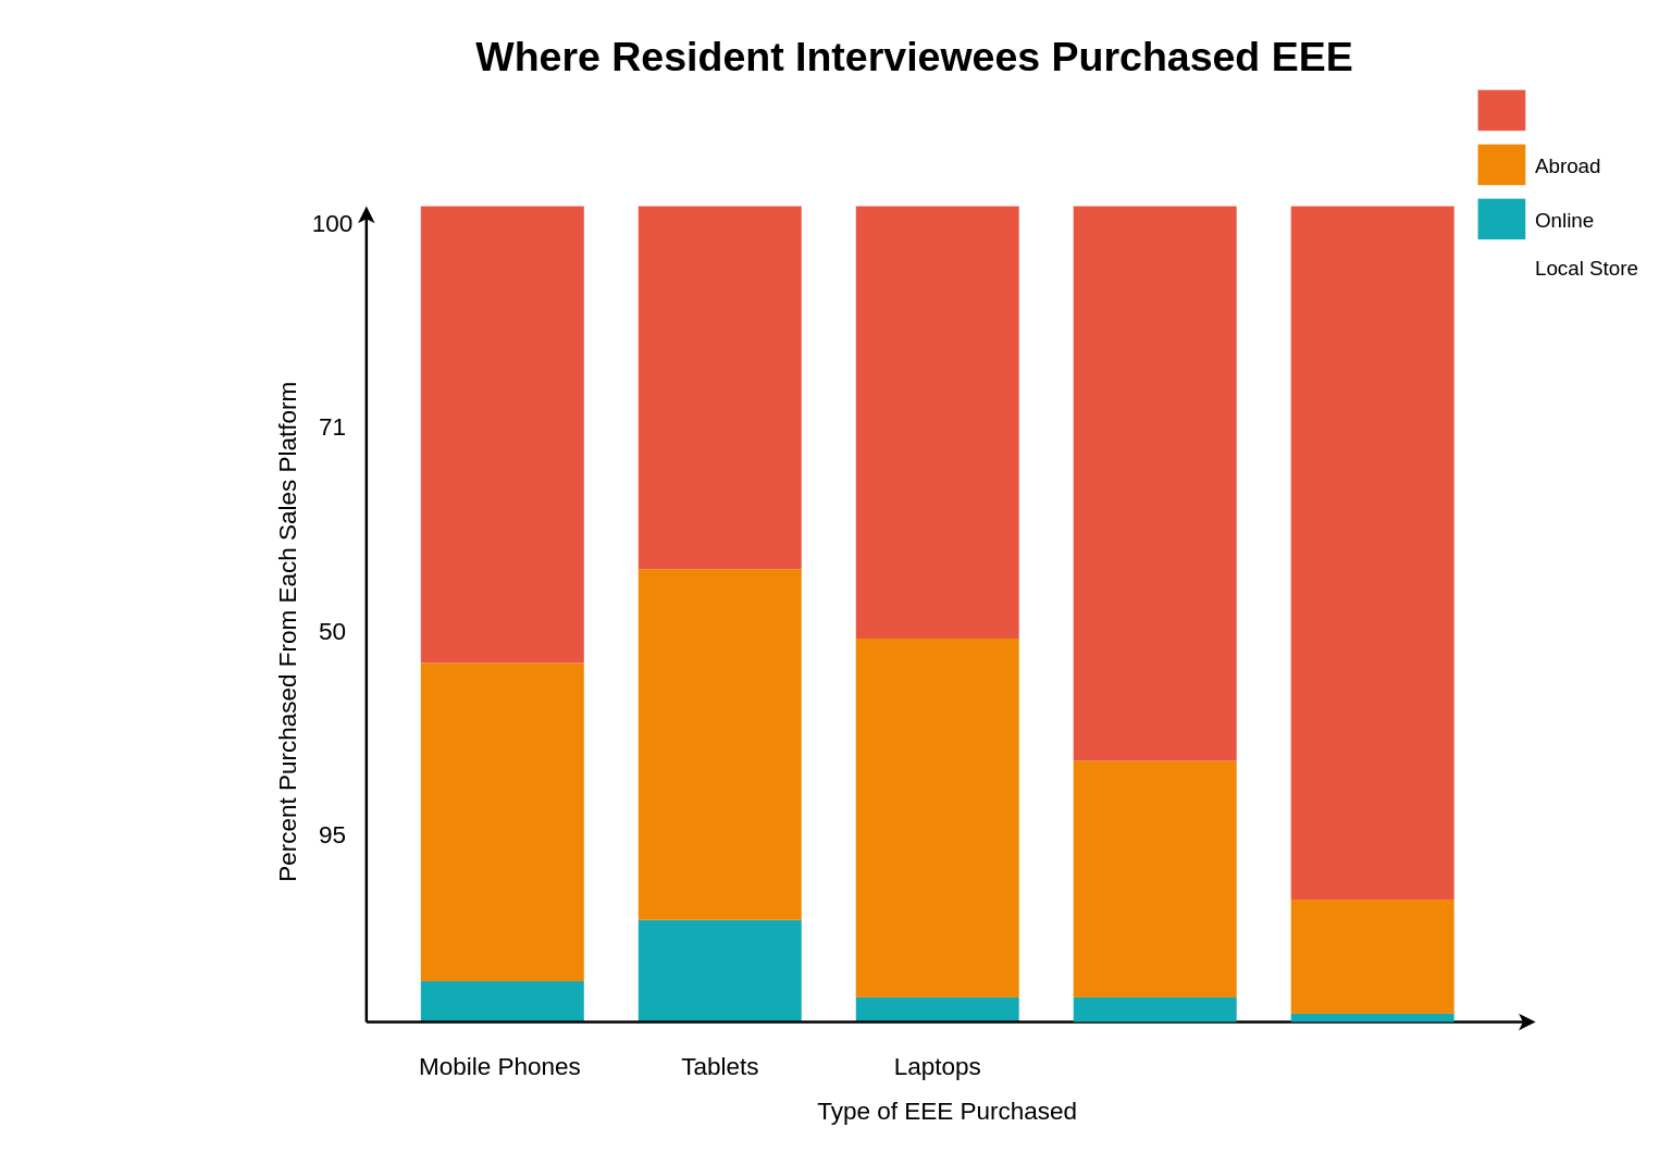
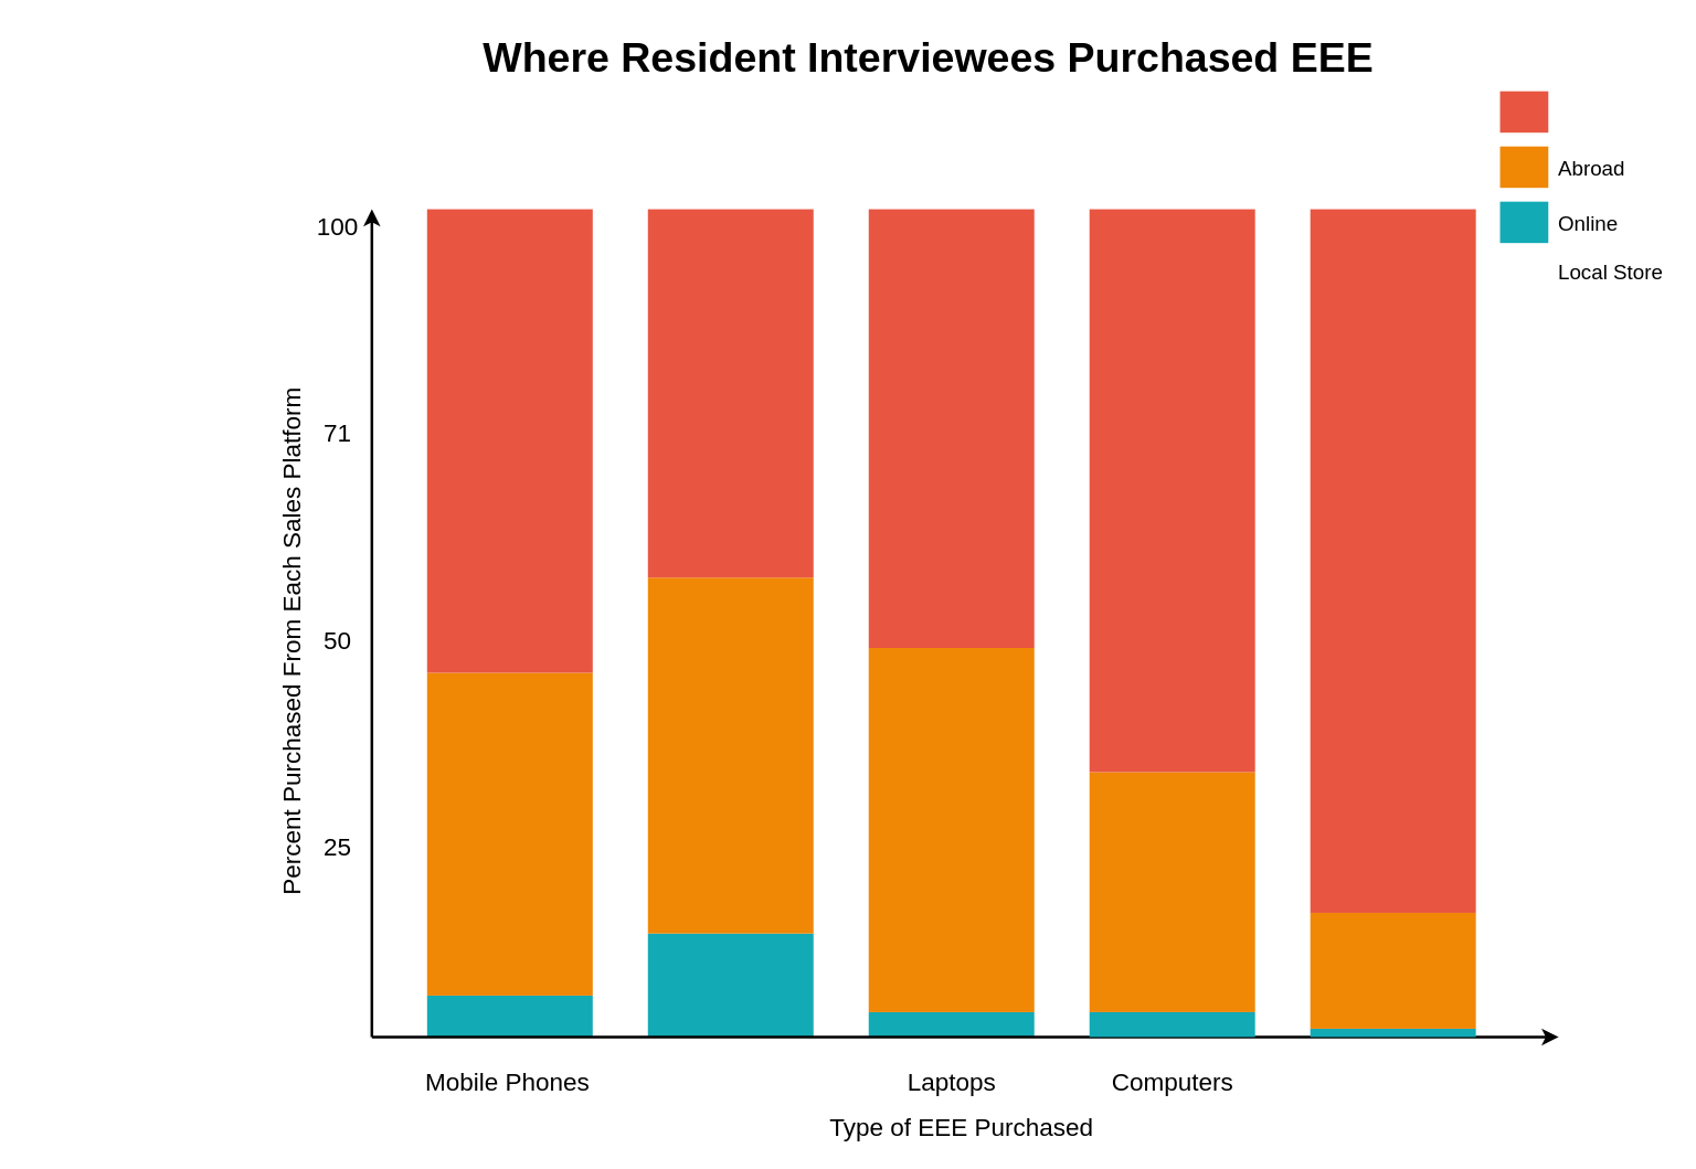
  <mxCell id="0" />
  <mxCell id="1" parent="0" />
  <mxCell id="2" value="" style="whiteSpace=wrap;fillColor=#12AAB5;gradientColor=none;gradientDirection=east;strokeColor=none;html=1;fontColor=#23445d;" parent="1" vertex="1"><mxGeometry x="309" y="721" width="120" height="30" as="geometry" /></mxCell>
  <mxCell id="3" value="" style="whiteSpace=wrap;fillColor=#12AAB5;gradientColor=none;gradientDirection=east;strokeColor=none;html=1;fontColor=#23445d;" parent="1" vertex="1"><mxGeometry x="469" y="676" width="120" height="75.0" as="geometry" /></mxCell>
  <mxCell id="4" value="" style="whiteSpace=wrap;fillColor=#12AAB5;gradientColor=none;gradientDirection=east;strokeColor=none;html=1;fontColor=#23445d;" parent="1" vertex="1"><mxGeometry x="629" y="733" width="120" height="18" as="geometry" /></mxCell>
  <mxCell id="5" value="" style="whiteSpace=wrap;gradientColor=none;gradientDirection=east;strokeColor=none;html=1;fontColor=#23445d;fillColor=#F08705;" parent="1" vertex="1"><mxGeometry x="789" y="559" width="120" height="174" as="geometry" /></mxCell>
  <mxCell id="6" value="" style="edgeStyle=none;html=1;fontColor=#000000;strokeWidth=2;strokeColor=#000000;rounded=0;" parent="1" edge="1"><mxGeometry width="100" height="100" relative="1" as="geometry"><mxPoint x="269" y="751" as="sourcePoint" /><mxPoint x="269" y="151" as="targetPoint" /></mxGeometry></mxCell>
  <mxCell id="7" value="" style="whiteSpace=wrap;fillColor=#F08705;gradientColor=none;gradientDirection=east;strokeColor=none;html=1;fontColor=#23445d;" parent="1" vertex="1"><mxGeometry x="309" y="487" width="120" height="234" as="geometry" /></mxCell>
  <mxCell id="8" value="" style="whiteSpace=wrap;fillColor=#E85642;gradientColor=none;gradientDirection=east;strokeColor=none;html=1;fontColor=#23445d;" parent="1" vertex="1"><mxGeometry x="309" y="151" width="120" height="336" as="geometry" /></mxCell>
  <mxCell id="9" value="" style="whiteSpace=wrap;fillColor=#F08705;gradientColor=none;gradientDirection=east;strokeColor=none;html=1;fontColor=#23445d;" parent="1" vertex="1"><mxGeometry x="469" y="418" width="120" height="258" as="geometry" /></mxCell>
  <mxCell id="10" value="" style="whiteSpace=wrap;fillColor=#E85642;gradientColor=none;gradientDirection=east;strokeColor=none;html=1;fontColor=#23445d;" parent="1" vertex="1"><mxGeometry x="469" y="151" width="120" height="267" as="geometry" /></mxCell>
  <mxCell id="11" value="" style="whiteSpace=wrap;fillColor=#F08705;gradientColor=none;gradientDirection=east;strokeColor=none;html=1;fontColor=#23445d;" parent="1" vertex="1"><mxGeometry x="629" y="469" width="120" height="264" as="geometry" /></mxCell>
  <mxCell id="12" value="" style="whiteSpace=wrap;fillColor=#E85642;gradientColor=none;gradientDirection=east;strokeColor=none;html=1;fontColor=#23445d;" parent="1" vertex="1"><mxGeometry x="629" y="151" width="120" height="318" as="geometry" /></mxCell>
  <mxCell id="13" value="" style="edgeStyle=none;html=1;fontColor=#000000;strokeWidth=2;strokeColor=#000000;rounded=0;" parent="1" edge="1"><mxGeometry width="100" height="100" relative="1" as="geometry"><mxPoint x="269" y="751" as="sourcePoint" /><mxPoint x="1129" y="751" as="targetPoint" /></mxGeometry></mxCell>
  <mxCell id="14" value="Type of EEE Purchased" style="text;spacingTop=-5;html=1;fontSize=18;fontStyle=0;points=[];" parent="1" vertex="1"><mxGeometry x="599" y="805" width="200" height="20" as="geometry" /></mxCell>
  <mxCell id="15" value="Mobile Phones" style="text;spacingTop=-5;align=center;verticalAlign=middle;fontStyle=0;html=1;fontSize=18;points=[];strokeColor=none;" parent="1" vertex="1"><mxGeometry x="306.5" y="771" width="120" height="30" as="geometry" /></mxCell>
- <mxCell id="16" value="Tablets" style="text;spacingTop=-5;align=center;verticalAlign=middle;fontStyle=0;html=1;fontSize=18;points=[];strokeColor=none;" parent="1" vertex="1"><mxGeometry x="469" y="771" width="120" height="30" as="geometry" /></mxCell>
  <mxCell id="17" value="Laptops" style="text;spacingTop=-5;align=center;verticalAlign=middle;fontStyle=0;html=1;fontSize=18;points=[];strokeColor=none;" parent="1" vertex="1"><mxGeometry x="629" y="771" width="120" height="30" as="geometry" /></mxCell>
  <mxCell id="18" value="" style="whiteSpace=wrap;fillColor=#12AAB5;gradientColor=none;gradientDirection=east;strokeColor=none;html=1;fontColor=#23445d;" parent="1" vertex="1"><mxGeometry x="1086.5" y="145.5" width="35.0" height="30.0" as="geometry" /></mxCell>
  <mxCell id="19" value="" style="whiteSpace=wrap;fillColor=#F08705;gradientColor=none;gradientDirection=east;strokeColor=none;html=1;fontColor=#23445d;" parent="1" vertex="1"><mxGeometry x="1086.5" y="105.5" width="35.0" height="30.0" as="geometry" /></mxCell>
  <mxCell id="20" value="" style="whiteSpace=wrap;fillColor=#E85642;gradientColor=none;gradientDirection=east;strokeColor=none;html=1;fontColor=#23445d;" parent="1" vertex="1"><mxGeometry x="1086.5" y="65.5" width="35.0" height="30.0" as="geometry" /></mxCell>
  <mxCell id="21" value="Local Store" style="text;spacingTop=-5;html=1;points=[];fontSize=15;" parent="1" vertex="1"><mxGeometry x="1126.5" y="185.5" width="80" height="20" as="geometry" /></mxCell>
  <mxCell id="22" value="Abroad" style="text;spacingTop=-5;html=1;points=[];fontSize=15;" parent="1" vertex="1"><mxGeometry x="1126.5" y="110.5" width="80" height="20" as="geometry" /></mxCell>
  <mxCell id="23" value="Online" style="text;spacingTop=-5;html=1;points=[];fontSize=15;" parent="1" vertex="1"><mxGeometry x="1126.5" y="150.5" width="80" height="20" as="geometry" /></mxCell>
  <mxCell id="24" value="Percent Purchased From Each Sales Platform" style="text;spacingTop=-5;html=1;fontSize=18;fontStyle=0;points=[];rotation=-90;" parent="1" vertex="1"><mxGeometry x="20.88" y="451" width="378.75" height="20" as="geometry" /></mxCell>
- <mxCell id="25" value="95" style="text;spacingTop=-5;align=center;verticalAlign=middle;fontStyle=0;html=1;fontSize=18;points=[]" parent="1" vertex="1"><mxGeometry x="229" y="601" width="30" height="30" as="geometry" /></mxCell>
+ <mxCell id="25" value="25" style="text;spacingTop=-5;align=center;verticalAlign=middle;fontStyle=0;html=1;fontSize=18;points=[]" parent="1" vertex="1"><mxGeometry x="229" y="601" width="30" height="30" as="geometry" /></mxCell>
  <mxCell id="26" value="50" style="text;spacingTop=-5;align=center;verticalAlign=middle;fontStyle=0;html=1;fontSize=18;points=[]" parent="1" vertex="1"><mxGeometry x="229" y="451" width="30" height="30" as="geometry" /></mxCell>
  <mxCell id="27" value="71" style="text;spacingTop=-5;align=center;verticalAlign=middle;fontStyle=0;html=1;fontSize=18;points=[]" parent="1" vertex="1"><mxGeometry x="229" y="301" width="30" height="30" as="geometry" /></mxCell>
  <mxCell id="28" value="&lt;font style=&quot;font-size: 30px&quot;&gt;Where Resident Interviewees Purchased EEE&lt;/font&gt;" style="text;spacingTop=-5;align=center;verticalAlign=middle;fontSize=30;fontStyle=1;html=1;points=[]" parent="1" vertex="1"><mxGeometry x="266.5" y="20.5" width="810" height="45" as="geometry" /></mxCell>
  <mxCell id="29" value="" style="whiteSpace=wrap;gradientColor=none;gradientDirection=east;strokeColor=none;html=1;fontColor=#23445d;fillColor=#12AAB5;" parent="1" vertex="1"><mxGeometry x="789" y="733" width="120" height="18" as="geometry" /></mxCell>
  <mxCell id="30" value="" style="whiteSpace=wrap;fillColor=#E85642;gradientColor=none;gradientDirection=east;strokeColor=none;html=1;fontColor=#23445d;" parent="1" vertex="1"><mxGeometry x="789" y="151" width="120" height="408" as="geometry" /></mxCell>
+ <mxCell id="31" value="Computers" style="text;spacingTop=-5;align=center;verticalAlign=middle;fontStyle=0;html=1;fontSize=18;points=[];strokeColor=none;" parent="1" vertex="1"><mxGeometry x="789" y="771" width="120" height="30" as="geometry" /></mxCell>
  <mxCell id="32" value="" style="whiteSpace=wrap;fillColor=#12AAB5;gradientColor=none;gradientDirection=east;strokeColor=none;html=1;fontColor=#23445d;" parent="1" vertex="1"><mxGeometry x="949" y="745" width="120" height="6" as="geometry" /></mxCell>
  <mxCell id="33" value="100" style="text;spacingTop=-5;align=center;verticalAlign=middle;fontStyle=0;html=1;fontSize=18;points=[]" parent="1" vertex="1"><mxGeometry x="229" y="151" width="30" height="30" as="geometry" /></mxCell>
  <mxCell id="34" value="" style="whiteSpace=wrap;fillColor=#F08705;gradientColor=none;gradientDirection=east;strokeColor=none;html=1;fontColor=#23445d;" parent="1" vertex="1"><mxGeometry x="949" y="661" width="120" height="84" as="geometry" /></mxCell>
  <mxCell id="35" value="" style="whiteSpace=wrap;fillColor=#E85642;gradientColor=none;gradientDirection=east;strokeColor=none;html=1;fontColor=#23445d;" parent="1" vertex="1"><mxGeometry x="949" y="151" width="120" height="510" as="geometry" /></mxCell>
